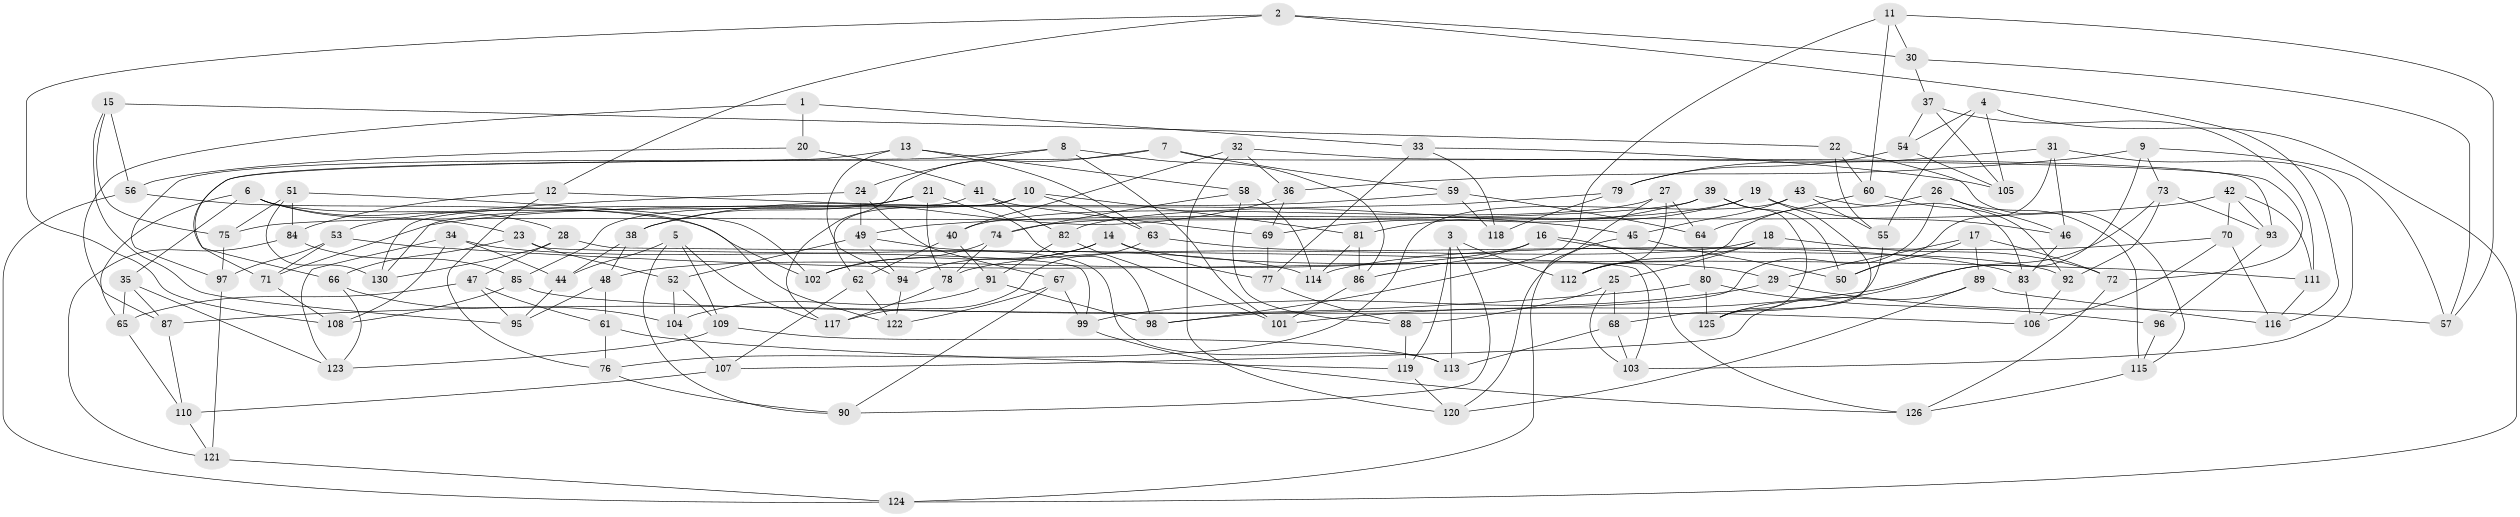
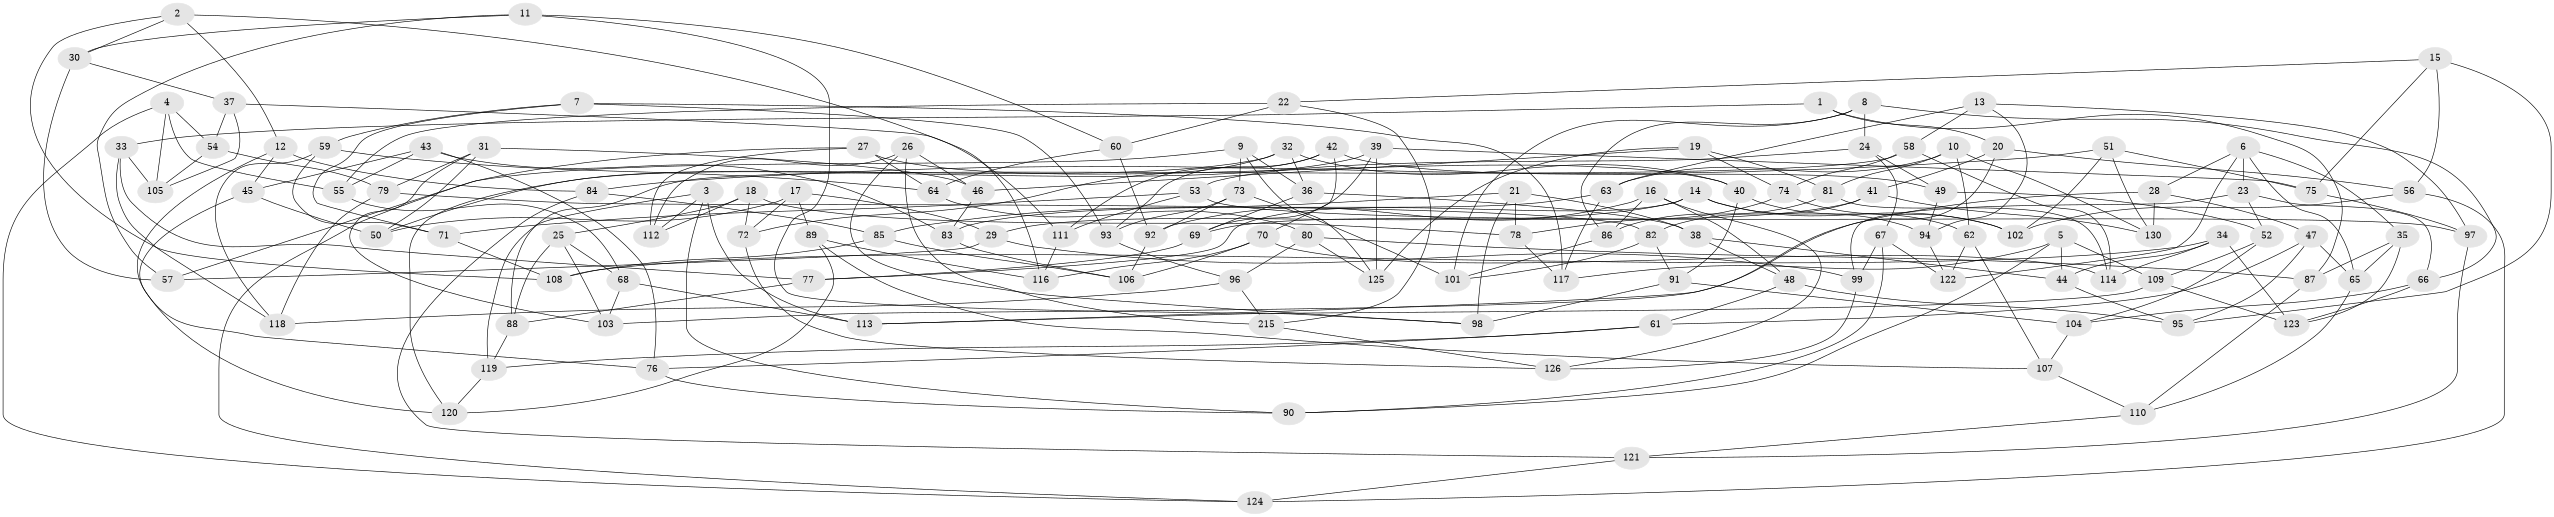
  graph {
    node [color=gray90 style=filled]
    1
    20
    33
    87
    113
    56
    41
    105
    77
    118
    110
    2
    12
    30
    108
    116
    45
    76
    84
    57
    37
    3
    90
    112
    119
    120
    4
    54
    55
    124
    79
    68
    5
    44
    109
    117
    95
    123
    6
    122
    23
    28
    35
    65
    66
    52
    99
    n48 [label=130]
    103
    47
    7
    59
    71
    93
    64
    96
    8
    24
    86
    101
    49
    53
    67
    104
    9
    36
    73
    125
    38
    69
    92
    10
    62
    63
    81
    107
    83
    114
    11
    60
    98
    50
    85
    121
    13
    58
    94
    97
    74
    88
    14
    29
    102
    15
    22
    75
-   115
+   115 [label=215]
    16
    48
    126
    61
    106
    17
    72
    89
    18
    25
    78
    19
    46
    82
    21
    111
    26
    27
    40
    91
    80
    31
    32
    34
    39
    42
    70
    43
    51
    1 -- 20
    1 -- 33
    1 -- 87
-   49 -- 113
+   20 -- 113
    20 -- 56
    20 -- 41
    33 -- 105
    33 -- 77
    33 -- 118
    87 -- 110
    56 -- 124
    56 -- 102
    41 -- n48
    41 -- 69
    41 -- 82
    77 -- 88
    110 -- 121
    2 -- 12
    2 -- 30
    2 -- 108
    2 -- 116
    12 -- 45
    12 -- 76
    12 -- 84
    30 -- 57
    30 -- 37
    45 -- 120
    45 -- 50
    76 -- 90
    84 -- 85
    84 -- 121
    37 -- 105
    37 -- 54
    37 -- 111
    3 -- 113
    3 -- 90
    3 -- 112
    3 -- 119
    119 -- 120
    4 -- 105
    4 -- 54
    4 -- 55
    4 -- 124
    54 -- 105
    54 -- 79
    55 -- 68
    79 -- 118
    79 -- 82
    68 -- 113
    68 -- 103
    5 -- 90
    5 -- 44
    5 -- 109
    5 -- 117
    44 -- 95
    109 -- 113
    109 -- 123
    6 -- 122
    6 -- 23
    6 -- 28
    6 -- 35
    6 -- 65
    23 -- 66
    23 -- 52
    23 -- 99
    28 -- n48
    28 -- 103
    28 -- 47
    35 -- 87
    35 -- 123
    35 -- 65
    65 -- 110
    66 -- 123
    66 -- 104
    52 -- 109
    52 -- 104
    99 -- 126
    47 -- 95
    47 -- 65
    47 -- 61
    7 -- 117
    7 -- 59
    7 -- 71
    7 -- 93
    59 -- 118
    59 -- 71
    59 -- 64
    71 -- 108
    93 -- 96
    64 -- 80
+   96 -- 118
    96 -- 115
    8 -- 66
    8 -- 24
    8 -- 86
    8 -- 101
    24 -- 49
    24 -- 53
    24 -- 67
    86 -- 101
    49 -- 52
    49 -- 94
    53 -- 71
    53 -- 97
    53 -- 111
    67 -- 90
    67 -- 122
    67 -- 99
    104 -- 107
    9 -- 57
    9 -- 36
    9 -- 73
    9 -- 125
    36 -- 38
    36 -- 69
    73 -- 93
    73 -- 101
    73 -- 92
    38 -- 44
    38 -- 48
    69 -- 77
    92 -- 106
    10 -- n48
    10 -- 62
    10 -- 63
    10 -- 81
    62 -- 122
    62 -- 107
    63 -- 117
    63 -- 83
    81 -- 86
    81 -- 114
    107 -- 110
    83 -- 106
    11 -- 30
    11 -- 57
    11 -- 60
    11 -- 98
    60 -- 64
    60 -- 92
    85 -- 108
    85 -- 106
    121 -- 124
    13 -- 63
    13 -- 58
    13 -- 94
    13 -- 97
    58 -- 114
    58 -- 74
    58 -- 88
    94 -- 122
    97 -- 121
    74 -- 102
    74 -- 78
    88 -- 119
    14 -- 77
    14 -- 94
    14 -- 29
    14 -- 102
    29 -- 57
    29 -- 99
    15 -- 56
    15 -- 95
    15 -- 22
    15 -- 75
    22 -- 55
    22 -- 60
    22 -- 115
    75 -- 97
    115 -- 126
    16 -- 86
    16 -- 92
    16 -- 48
    16 -- 126
    48 -- 95
    48 -- 61
    61 -- 76
    61 -- 119
    17 -- 50
    17 -- 29
    17 -- 72
    17 -- 89
    72 -- 126
    89 -- 116
    89 -- 120
    89 -- 107
    18 -- 112
    18 -- 72
    18 -- 25
    18 -- 78
    25 -- 68
    25 -- 103
    25 -- 88
    78 -- 117
    19 -- 125
    19 -- 81
    19 -- 74
    19 -- 46
    46 -- 83
    82 -- 101
    82 -- 91
    21 -- 38
    21 -- 98
    21 -- 85
    21 -- 78
    111 -- 116
    26 -- 112
    26 -- 98
    26 -- 115
    26 -- 46
    27 -- 112
    27 -- 124
    27 -- 64
    27 -- 40
    40 -- 62
    40 -- 91
    91 -- 104
    91 -- 98
    80 -- 87
    80 -- 96
    80 -- 125
    31 -- 79
    31 -- 103
    31 -- 50
    31 -- 46
    32 -- 120
    32 -- 36
    32 -- 72
    32 -- 40
    34 -- 108
    34 -- 44
    34 -- 123
    34 -- 114
    39 -- 125
    39 -- 69
    39 -- 50
    39 -- 75
    42 -- 93
    42 -- 49
    42 -- 111
    42 -- 70
    70 -- 116
    70 -- 114
    70 -- 106
    43 -- 45
    43 -- 76
    43 -- 55
    43 -- 83
    51 -- 84
    51 -- n48
    51 -- 102
    51 -- 75
  }
